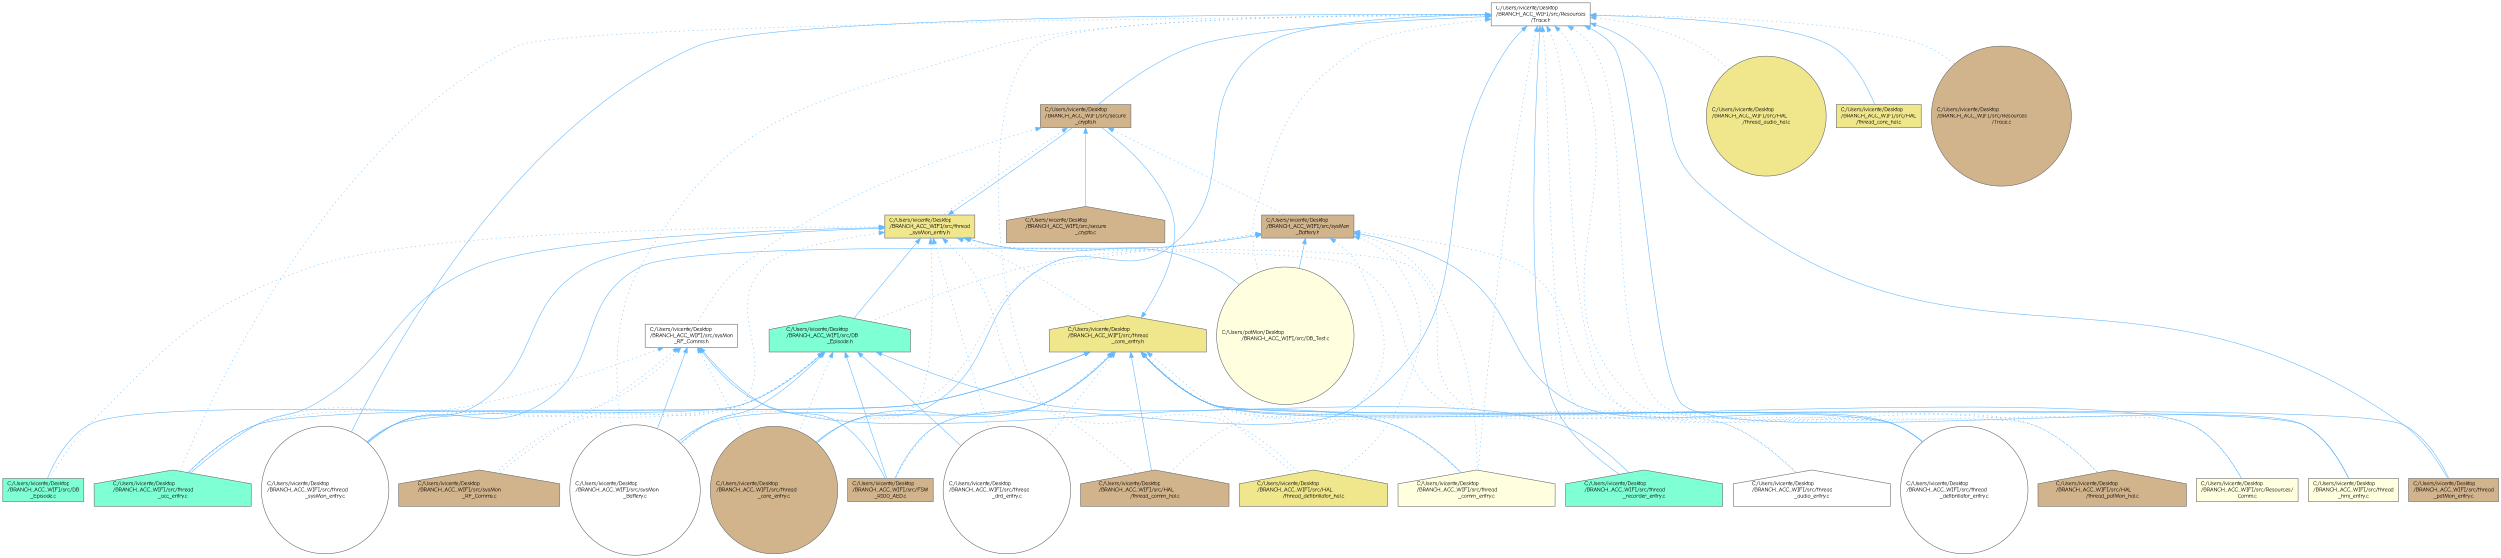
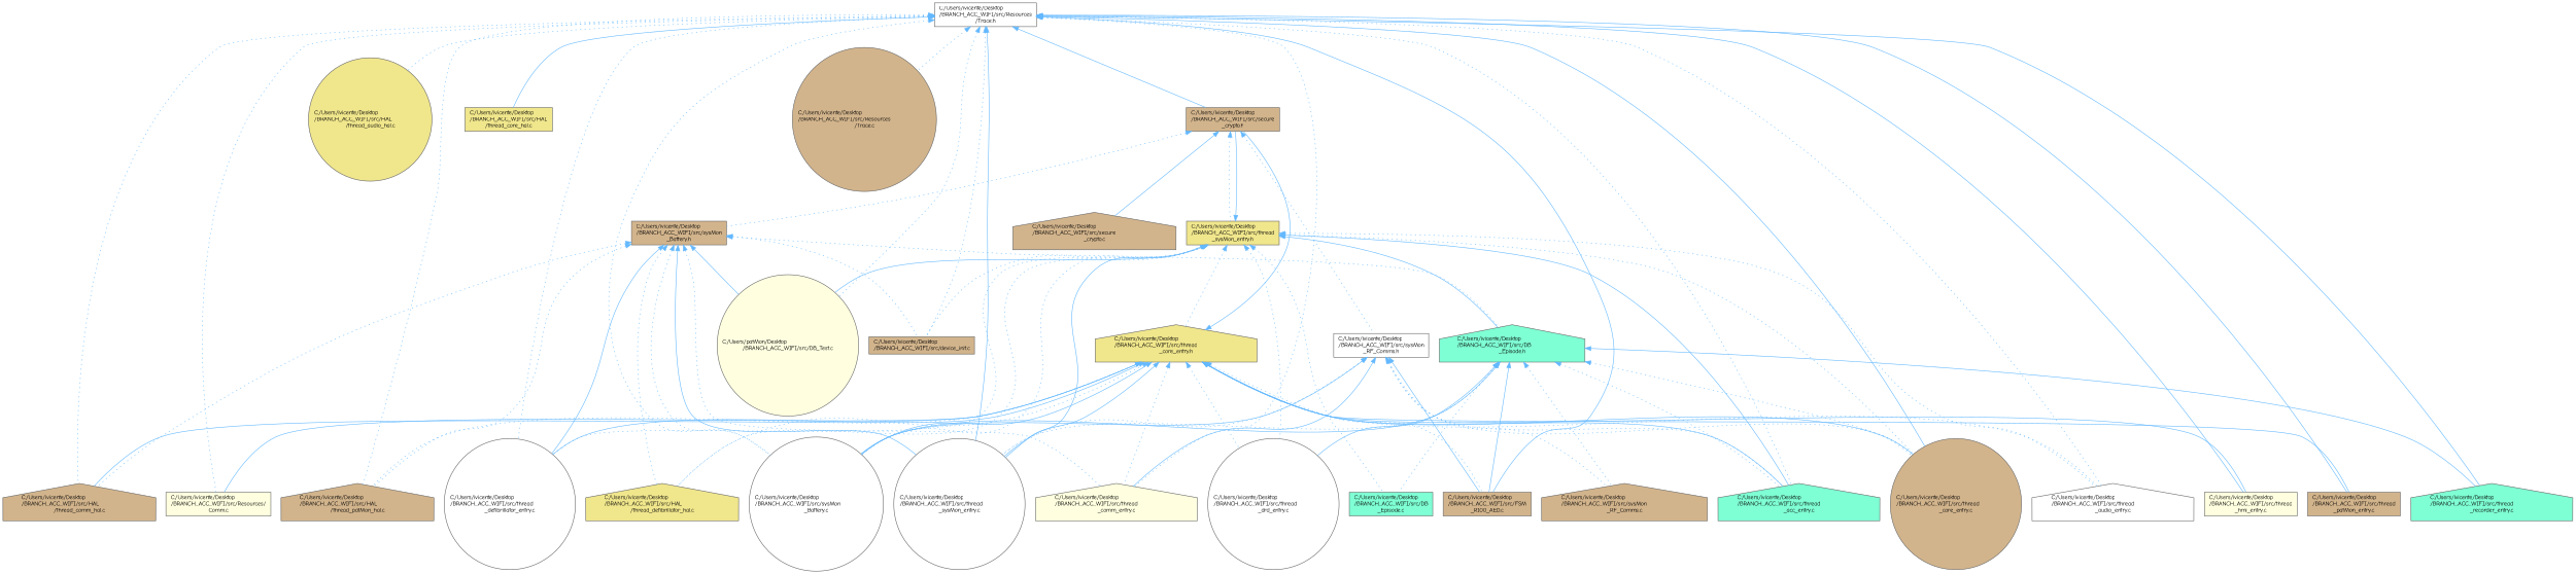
  digraph {
    fontname="Comic Neue"
    node [color=grey40 fillcolor=tan fontname="Comic Neue" fontsize=10 shape=box style=filled]
    edge [color=steelblue1 dir=back fontname="Comic Neue" fontsize=10 labelfontname=Helvetica labelfontsize=10 style=dotted]
    n1 [color=gray40 fillcolor=white fontcolor=black height=0.2 label="C:/Users/ivicente/Desktop\l/BRANCH_ACC_WIFI/src/Resources\l/Trace.h" width=0.4]
    n2 [fillcolor=lightyellow height=0.2 label="C:/Users/patMon/Desktop\l/BRANCH_ACC_WIFI/src/DB_Test.c" shape=circle width=0.4]
    n3 [height=0.2 label="C:/Users/ivicente/Desktop\l/BRANCH_ACC_WIFI/src/FSM\l_R100_AED.c" width=0.4]
    n4 [fillcolor=khaki height=0.2 label="C:/Users/ivicente/Desktop\l/BRANCH_ACC_WIFI/src/HAL\l/thread_audio_hal.c" shape=circle width=0.4]
    n5 [height=0.2 label="C:/Users/ivicente/Desktop\l/BRANCH_ACC_WIFI/src/HAL\l/thread_comm_hal.c" shape=house width=0.4]
    n6 [fillcolor=khaki height=0.2 label="C:/Users/ivicente/Desktop\l/BRANCH_ACC_WIFI/src/HAL\l/thread_core_hal.c" width=0.4]
    n7 [height=0.2 label="C:/Users/ivicente/Desktop\l/BRANCH_ACC_WIFI/src/HAL\l/thread_patMon_hal.c" shape=house width=0.4]
    n8 [fillcolor=lightyellow height=0.2 label="C:/Users/ivicente/Desktop\l/BRANCH_ACC_WIFI/src/Resources/\lComm.c" width=0.4]
    n9 [height=0.2 label="C:/Users/ivicente/Desktop\l/BRANCH_ACC_WIFI/src/Resources\l/Trace.c" shape=circle width=0.4]
+   n10 [height=0.2 label="C:/Users/ivicente/Desktop\l/BRANCH_ACC_WIFI/src/device_init.c" width=0.4]
    n11 [height=0.2 label="C:/Users/ivicente/Desktop\l/BRANCH_ACC_WIFI/src/secure\l_crypto.h" width=0.4]
    n12 [fillcolor=white height=0.2 label="C:/Users/ivicente/Desktop\l/BRANCH_ACC_WIFI/src/sysMon\l_Battery.c" shape=circle width=0.4]
    n13 [fillcolor=aquamarine height=0.2 label="C:/Users/ivicente/Desktop\l/BRANCH_ACC_WIFI/src/thread\l_acc_entry.c" shape=house width=0.4]
    n14 [height=0.2 label="C:/Users/ivicente/Desktop\l/BRANCH_ACC_WIFI/src/thread\l_core_entry.c" shape=circle width=0.4]
    n15 [fillcolor=aquamarine height=0.2 label="C:/Users/ivicente/Desktop\l/BRANCH_ACC_WIFI/src/thread\l_recorder_entry.c" shape=house width=0.4]
    n16 [fillcolor=white height=0.2 label="C:/Users/ivicente/Desktop\l/BRANCH_ACC_WIFI/src/thread\l_sysMon_entry.c" shape=circle width=0.4]
    n17 [fillcolor=lightyellow height=0.2 label="C:/Users/ivicente/Desktop\l/BRANCH_ACC_WIFI/src/thread\l_comm_entry.c" shape=house width=0.4]
    n18 [fillcolor=white height=0.2 label="C:/Users/ivicente/Desktop\l/BRANCH_ACC_WIFI/src/thread\l_defibrillator_entry.c" shape=circle width=0.4]
    n19 [fillcolor=white height=0.2 label="C:/Users/ivicente/Desktop\l/BRANCH_ACC_WIFI/src/thread\l_audio_entry.c" shape=house width=0.4]
    n20 [fillcolor=lightyellow height=0.2 label="C:/Users/ivicente/Desktop\l/BRANCH_ACC_WIFI/src/thread\l_hmi_entry.c" width=0.4]
    n21 [height=0.2 label="C:/Users/ivicente/Desktop\l/BRANCH_ACC_WIFI/src/thread\l_patMon_entry.c" width=0.4]
    n22 [height=0.2 label="C:/Users/ivicente/Desktop\l/BRANCH_ACC_WIFI/src/secure\l_crypto.c" shape=house width=0.4]
    n23 [height=0.2 label="C:/Users/ivicente/Desktop\l/BRANCH_ACC_WIFI/src/sysMon\l_Battery.h" width=0.4]
    n24 [fillcolor=white height=0.2 label="C:/Users/ivicente/Desktop\l/BRANCH_ACC_WIFI/src/sysMon\l_RF_Comms.h" width=0.4]
    n25 [fillcolor=khaki height=0.2 label="C:/Users/ivicente/Desktop\l/BRANCH_ACC_WIFI/src/thread\l_sysMon_entry.h" width=0.4]
    n26 [fillcolor=aquamarine height=0.2 label="C:/Users/ivicente/Desktop\l/BRANCH_ACC_WIFI/src/DB\l_Episode.h" shape=house width=0.4]
    n27 [fillcolor=khaki height=0.2 label="C:/Users/ivicente/Desktop\l/BRANCH_ACC_WIFI/src/HAL\l/thread_defibrillator_hal.c" shape=house width=0.4]
    n28 [height=0.2 label="C:/Users/ivicente/Desktop\l/BRANCH_ACC_WIFI/src/sysMon\l_RF_Comms.c" shape=house width=0.4]
    n29 [fillcolor=aquamarine height=0.2 label="C:/Users/ivicente/Desktop\l/BRANCH_ACC_WIFI/src/DB\l_Episode.c" width=0.4]
    n30 [fillcolor=white height=0.2 label="C:/Users/ivicente/Desktop\l/BRANCH_ACC_WIFI/src/thread\l_drd_entry.c" shape=circle width=0.4]
    n31 [fillcolor=khaki height=0.2 label="C:/Users/ivicente/Desktop\l/BRANCH_ACC_WIFI/src/thread\l_core_entry.h" shape=house width=0.4]
    n1 -> n2
    n1 -> n3 [style=solid]
    n1 -> n4
    n1 -> n5
    n1 -> n6 [style=solid]
    n1 -> n7
    n1 -> n8
    n1 -> n9
+   n1 -> n10
    n1 -> n11 [style=solid]
    n1 -> n12
    n1 -> n13
    n1 -> n14 [style=solid]
    n1 -> n15 [style=solid]
    n1 -> n16 [style=solid]
    n1 -> n17
    n1 -> n18
    n1 -> n19
    n1 -> n20 [style=solid]
    n1 -> n21 [style=solid]
    n11 -> n22 [style=solid]
    n11 -> n23
    n11 -> n24
    n11 -> n25
    n23 -> n2 [style=solid]
    n23 -> n5
    n23 -> n7
+   n23 -> n10
    n23 -> n12
    n23 -> n16 [style=solid]
    n23 -> n17
    n23 -> n18 [style=solid]
    n23 -> n26
    n23 -> n27
    n24 -> n3 [style=solid]
    n24 -> n12 [style=solid]
    n24 -> n13
    n24 -> n14
    n24 -> n16
    n24 -> n17 [style=solid]
    n24 -> n28
    n25 -> n2 [style=solid]
+   n25 -> n10
    n25 -> n11 [style=solid]
    n25 -> n12
    n25 -> n13 [style=solid]
    n25 -> n14
    n25 -> n16 [style=solid]
    n25 -> n18
    n25 -> n19
    n25 -> n26 [style=solid]
    n25 -> n27
    n25 -> n29
    n25 -> n30
    n25 -> n31
    n26 -> n3 [style=solid]
    n26 -> n12 [style=solid]
    n26 -> n13
    n26 -> n14
    n26 -> n15 [style=solid]
    n26 -> n16
    n26 -> n28
-   n26 -> n29 [style=solid]
+   n26 -> n29
    n26 -> n30 [style=solid]
    n31 -> n3
    n31 -> n5 [style=solid]
    n31 -> n7
    n31 -> n8 [style=solid]
    n31 -> n11 [style=solid]
    n31 -> n12 [style=solid]
    n31 -> n13 [style=solid]
    n31 -> n14 [style=solid]
    n31 -> n16 [style=solid]
    n31 -> n17
    n31 -> n18 [style=solid]
    n31 -> n19
    n31 -> n20 [style=solid]
    n31 -> n21 [style=solid]
    n31 -> n27
    n31 -> n30
  }
